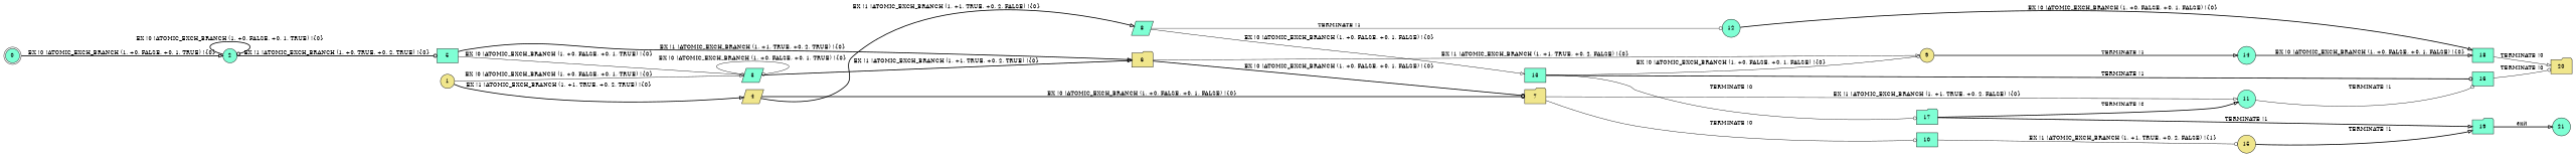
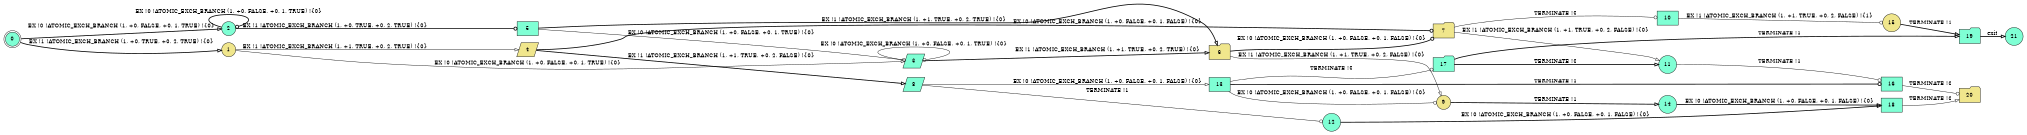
  digraph {
    rankdir=LR
    node [fillcolor=aquamarine shape=circle style=filled]
    edge [arrowhead=onormal style=bold]
    0 [peripheries=2]
    1 [fillcolor=khaki]
    2
    3 [shape=parallelogram]
    4 [fillcolor=khaki shape=parallelogram]
    5 [shape=box]
    6 [fillcolor=khaki shape=folder]
    7 [fillcolor=khaki shape=folder]
    8 [shape=parallelogram]
    9 [fillcolor=khaki]
    10 [shape=box]
    11
    12
    13 [shape=box]
    14
    15 [fillcolor=khaki]
    16 [shape=box]
    18 [shape=box]
    17 [shape=folder]
    19 [shape=folder]
    20 [fillcolor=khaki shape=folder]
    21
+   0 -> 1 [label="EX !1 !ATOMIC_EXCH_BRANCH (1, +0, TRUE, +0, 2, TRUE) !{0}"]
    0 -> 2 [label="EX !0 !ATOMIC_EXCH_BRANCH (1, +0, FALSE, +0, 1, TRUE) !{0}"]
    1 -> 3 [label="EX !0 !ATOMIC_EXCH_BRANCH (1, +0, FALSE, +0, 1, TRUE) !{0}" style=solid]
-   1 -> 4 [label="EX !1 !ATOMIC_EXCH_BRANCH (1, +1, TRUE, +0, 2, TRUE) !{0}"]
+   1 -> 4 [label="EX !1 !ATOMIC_EXCH_BRANCH (1, +1, TRUE, +0, 2, TRUE) !{0}" style=solid]
    2 -> 2 [arrowhead=odot label="EX !0 !ATOMIC_EXCH_BRANCH (1, +0, FALSE, +0, 1, TRUE) !{0}"]
    2 -> 5 [arrowhead=odot label="EX !1 !ATOMIC_EXCH_BRANCH (1, +0, TRUE, +0, 2, TRUE) !{0}"]
    3 -> 3 [arrowhead=odot label="EX !0 !ATOMIC_EXCH_BRANCH (1, +0, FALSE, +0, 1, TRUE) !{0}" style=solid]
    3 -> 6 [label="EX !1 !ATOMIC_EXCH_BRANCH (1, +1, TRUE, +0, 2, TRUE) !{0}"]
    4 -> 7 [arrowhead=odot label="EX !0 !ATOMIC_EXCH_BRANCH (1, +0, FALSE, +0, 1, FALSE) !{0}"]
    4 -> 8 [label="EX !1 !ATOMIC_EXCH_BRANCH (1, +1, TRUE, +0, 2, FALSE) !{0}"]
    5 -> 3 [arrowhead=odot label="EX !0 !ATOMIC_EXCH_BRANCH (1, +0, FALSE, +0, 1, TRUE) !{0}" style=solid]
    5 -> 6 [label="EX !1 !ATOMIC_EXCH_BRANCH (1, +1, TRUE, +0, 2, TRUE) !{0}"]
    6 -> 7 [arrowhead=odot label="EX !0 !ATOMIC_EXCH_BRANCH (1, +0, FALSE, +0, 1, FALSE) !{0}"]
    6 -> 9 [label="EX !1 !ATOMIC_EXCH_BRANCH (1, +1, TRUE, +0, 2, FALSE) !{0}" style=solid]
    7 -> 10 [arrowhead=odot label="TERMINATE !0" style=solid]
    7 -> 11 [label="EX !1 !ATOMIC_EXCH_BRANCH (1, +1, TRUE, +0, 2, FALSE) !{0}" style=solid]
    8 -> 12 [arrowhead=odot label="TERMINATE !1" style=solid]
    8 -> 13 [label="EX !0 !ATOMIC_EXCH_BRANCH (1, +0, FALSE, +0, 1, FALSE) !{0}" style=solid]
    9 -> 14 [label="TERMINATE !1"]
    10 -> 15 [arrowhead=odot label="EX !1 !ATOMIC_EXCH_BRANCH (1, +1, TRUE, +0, 2, FALSE) !{1}" style=solid]
    11 -> 16 [arrowhead=odot label="TERMINATE !1" style=solid]
    12 -> 18 [label="EX !0 !ATOMIC_EXCH_BRANCH (1, +0, FALSE, +0, 1, FALSE) !{0}"]
    13 -> 9 [arrowhead=odot label="EX !0 !ATOMIC_EXCH_BRANCH (1, +0, FALSE, +0, 1, FALSE) !{0}" style=solid]
    13 -> 16 [arrowhead=odot label="TERMINATE !1"]
    13 -> 17 [arrowhead=odot label="TERMINATE !0" style=solid]
    14 -> 18 [label="EX !0 !ATOMIC_EXCH_BRANCH (1, +0, FALSE, +0, 1, FALSE) !{0}"]
    15 -> 19 [label="TERMINATE !1"]
    16 -> 20 [arrowhead=odot label="TERMINATE !0" style=solid]
    18 -> 20 [label="TERMINATE !0" style=solid]
    17 -> 11 [label="TERMINATE !0"]
    17 -> 19 [label="TERMINATE !1"]
    19 -> 21 [label=exit]
  }
